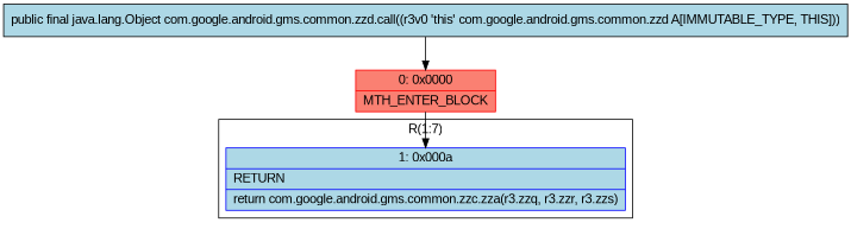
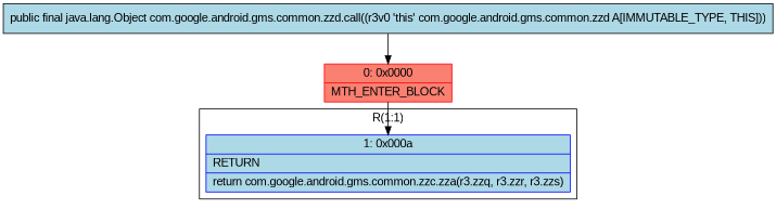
  digraph {
    fontname="Liberation Sans"
    node [shape=record style=filled fillcolor=lightblue fontname="Liberation Sans"]
    edge [fontname="Liberation Sans"]
    n1 [color=blue label="{1\:\ 0x000a|RETURN\l|return com.google.android.gms.common.zzc.zza(r3.zzq, r3.zzr, r3.zzs)\l}"]
    n2 [color=red label="{0\:\ 0x0000|MTH_ENTER_BLOCK\l}" fillcolor=salmon]
    n3 [label="{public final java.lang.Object com.google.android.gms.common.zzd.call((r3v0 'this' com.google.android.gms.common.zzd A[IMMUTABLE_TYPE, THIS])) }"]
    subgraph cluster_1 {
-     label="R(1:7)"
+     label="R(1:1)"
      n1
    }
    n2 -> n1
    n3 -> n2
  }
